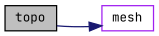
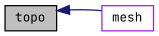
  digraph {
    rankdir=LR
    fontname="JetBrains Mono"
    node [fontname="JetBrains Mono" fontsize=10 shape=record]
    n1 [color=black fillcolor=grey75 fontcolor=black height=0.2 label=topo style=filled width=0.4]
    n2 [color=purple height=0.2 label=mesh width=0.4]
-   n1 -> n2 [color=midnightblue fontname="JetBrains Mono" fontsize=10 labelfontname=FreeSans labelfontsize=10 style=solid]
+   n2 -> n1 [color=midnightblue fontname="JetBrains Mono" fontsize=10 labelfontname=FreeSans labelfontsize=10 style=solid]
  }
